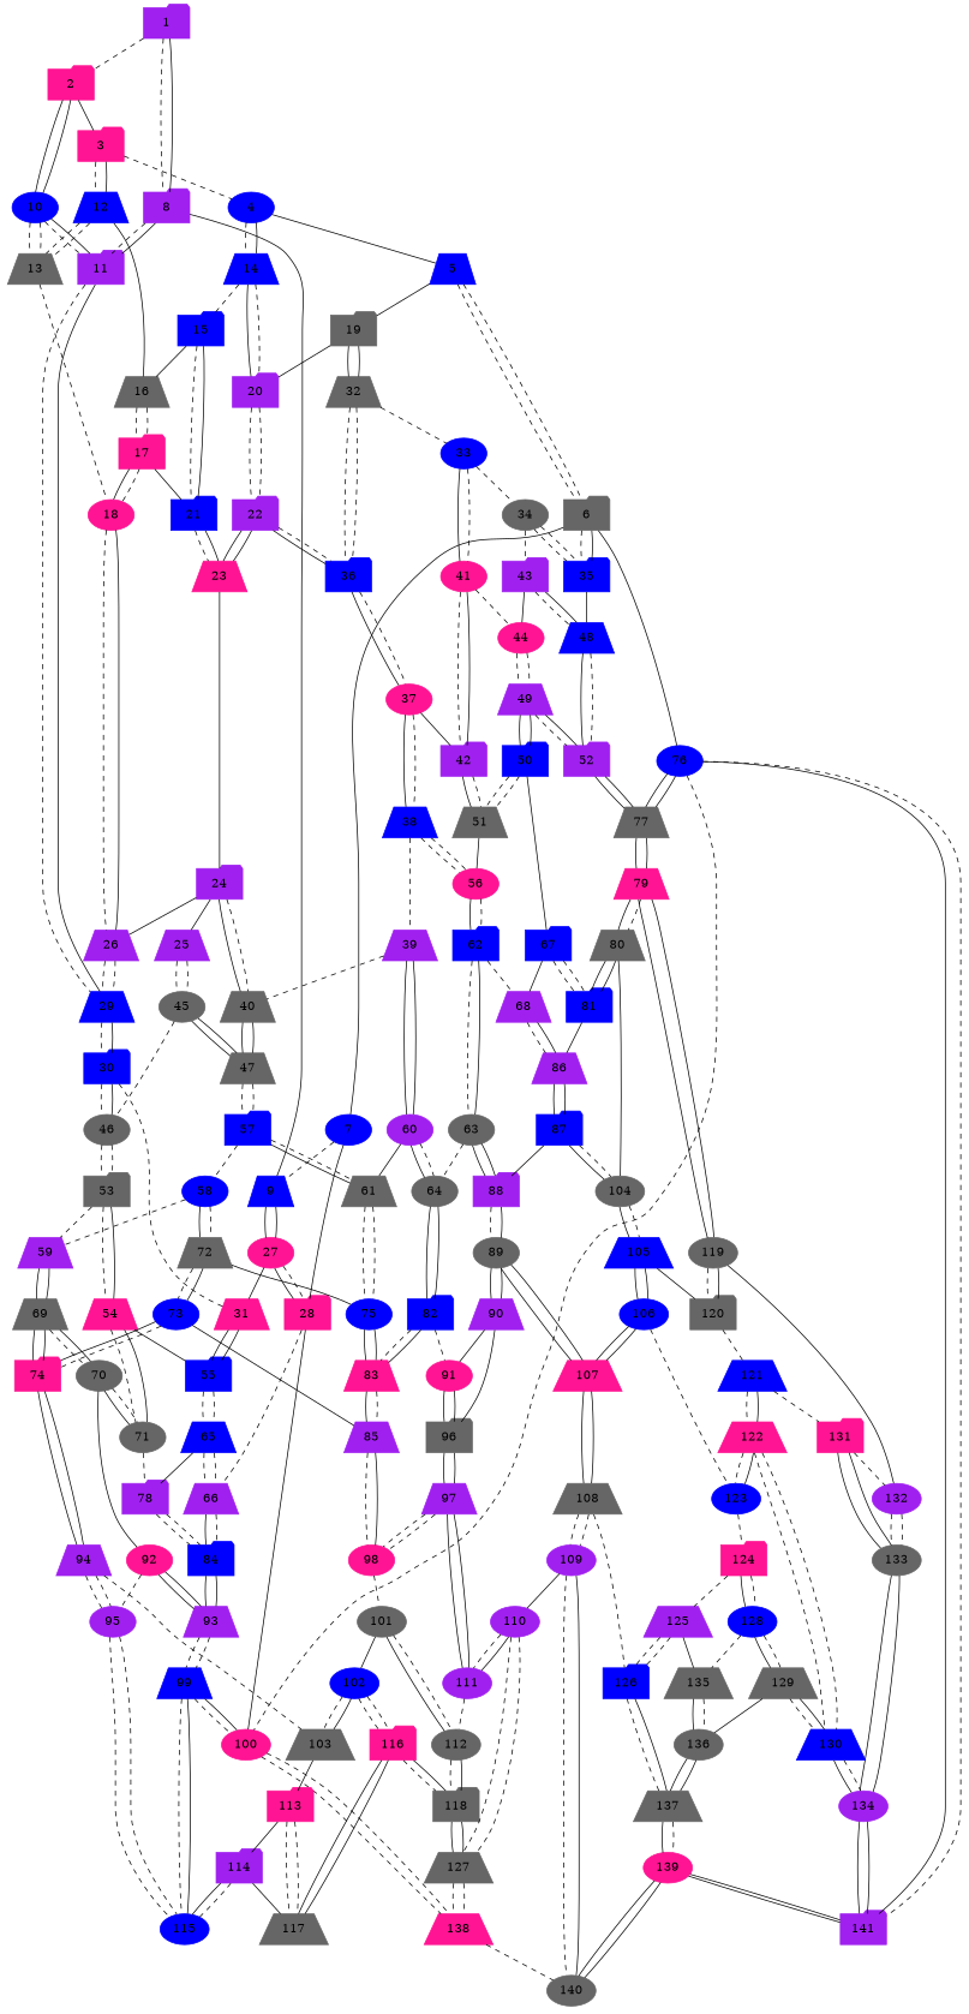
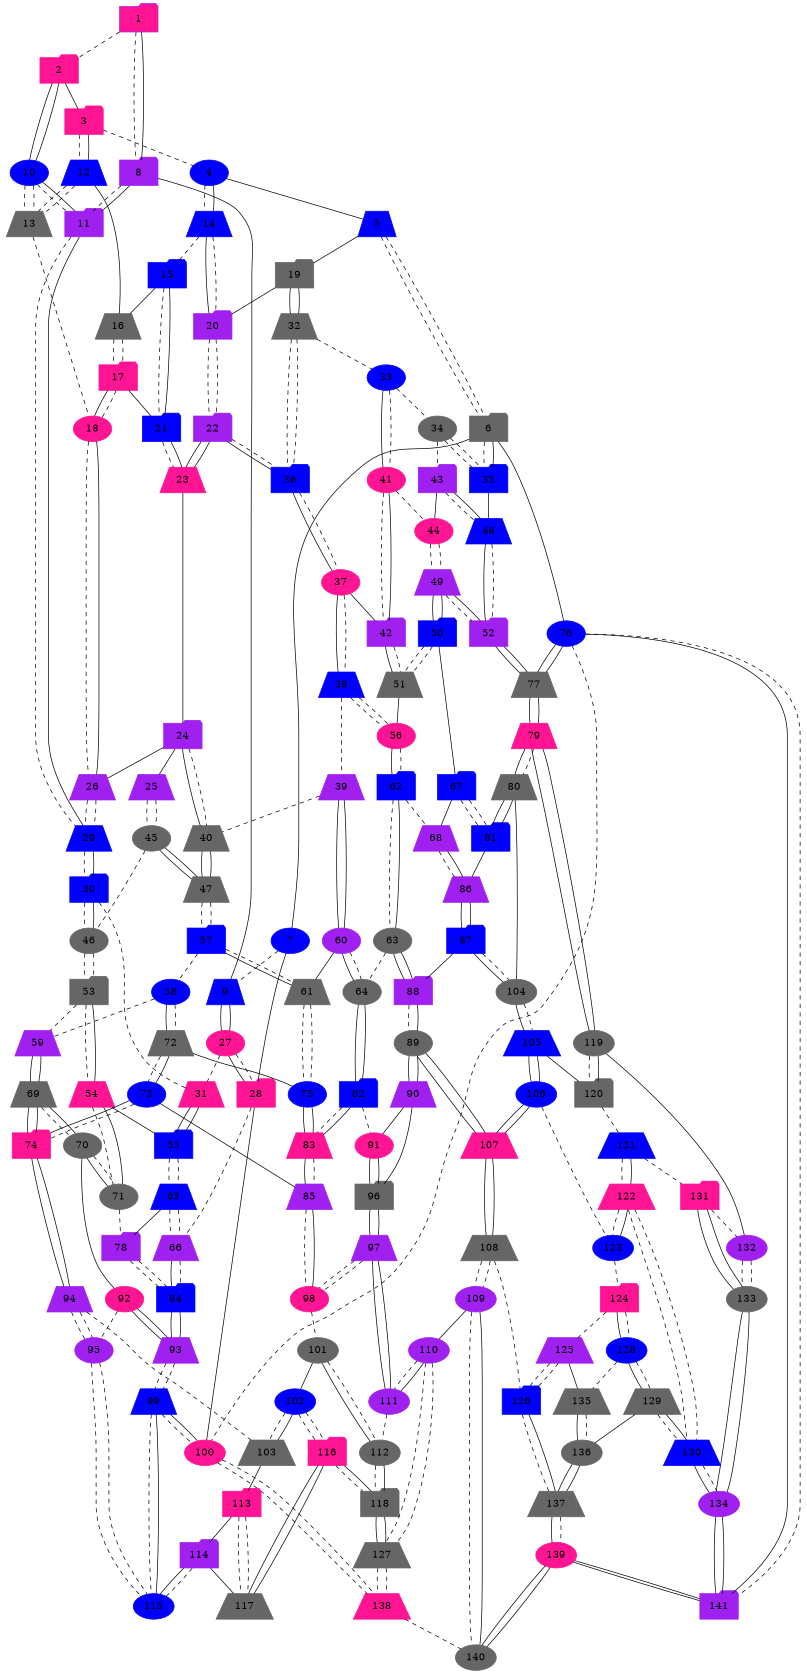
  graph {
    node [color=blue shape=trapezium style=filled]
    edge [style=solid]
-   1 [color=purple shape=folder]
+   1 [color=purple shape=folder fillcolor=deeppink]
    2 [color=deeppink shape=folder]
    8 [color=purple shape=folder]
    3 [color=deeppink shape=folder]
    10 [shape=ellipse]
    9
    11 [color=purple shape=folder]
    4 [shape=ellipse]
    12
    13 [color=gray40]
    5
    14
    16 [color=gray40]
    6 [color=gray40 shape=folder]
    19 [color=gray40 shape=folder]
    15 [shape=folder]
    20 [color=purple shape=folder]
    7 [shape=ellipse]
    35 [shape=folder]
    76 [shape=ellipse]
    32 [color=gray40]
    28 [color=deeppink shape=folder]
    48
    100 [color=deeppink shape=ellipse]
    77 [color=gray40]
    141 [color=purple shape=folder]
    27 [color=deeppink shape=ellipse]
    66 [color=purple]
    29
    31 [color=deeppink]
    18 [color=deeppink shape=ellipse]
    30 [shape=folder]
    17 [color=deeppink shape=folder]
    26 [color=purple]
    21 [shape=folder]
    22 [color=purple shape=folder]
    23 [color=deeppink]
    36 [shape=folder]
    33 [shape=ellipse]
    24 [color=purple shape=folder]
    37 [color=deeppink shape=ellipse]
    25 [color=purple]
    40 [color=gray40]
    45 [color=gray40 shape=ellipse]
    47 [color=gray40]
    46 [color=gray40 shape=ellipse]
    55 [shape=folder]
    84 [shape=folder]
    138 [color=deeppink]
    53 [color=gray40 shape=folder]
    65
    34 [color=gray40 shape=ellipse]
    41 [color=deeppink shape=ellipse]
    43 [color=purple shape=folder]
    42 [color=purple shape=folder]
    44 [color=deeppink shape=ellipse]
    52 [color=purple shape=folder]
    38
    39 [color=purple]
    56 [color=deeppink shape=ellipse]
    51 [color=gray40]
    60 [color=purple shape=ellipse]
    62 [shape=folder]
    61 [color=gray40]
    64 [color=gray40 shape=ellipse]
    57 [shape=folder]
    49 [color=purple]
    50 [shape=folder]
    54 [color=deeppink]
    59 [color=purple]
    58 [shape=ellipse]
    67 [shape=folder]
    68 [color=purple]
    81 [shape=folder]
    79 [color=deeppink]
    71 [color=gray40 shape=ellipse]
    69 [color=gray40]
    78 [color=purple shape=folder]
    63 [color=gray40 shape=ellipse]
    72 [color=gray40]
    75 [shape=ellipse]
    73 [shape=ellipse]
    70 [color=gray40 shape=ellipse]
    74 [color=deeppink shape=folder]
    82 [shape=folder]
    83 [color=deeppink]
    88 [color=purple shape=folder]
    86 [color=purple]
    89 [color=gray40 shape=ellipse]
    91 [color=deeppink shape=ellipse]
    93 [color=purple]
    87 [shape=folder]
    92 [color=deeppink shape=ellipse]
    94 [color=purple]
    95 [color=purple shape=ellipse]
    85 [color=purple]
    98 [color=deeppink shape=ellipse]
    103 [color=gray40]
    80 [color=gray40]
    119 [color=gray40 shape=ellipse]
    104 [color=gray40 shape=ellipse]
    120 [color=gray40 shape=folder]
    132 [color=purple shape=ellipse]
    105
    96 [color=gray40 shape=folder]
    99
    101 [color=gray40 shape=ellipse]
    90 [color=purple]
    107 [color=deeppink]
    108 [color=gray40]
    97 [color=purple]
    115 [shape=ellipse]
    113 [color=deeppink shape=folder]
    111 [color=purple shape=ellipse]
    112 [color=gray40 shape=ellipse]
    102 [shape=ellipse]
    140 [color=gray40 shape=ellipse]
    116 [color=deeppink shape=folder]
    118 [color=gray40 shape=folder]
    117 [color=gray40]
    114 [color=purple shape=folder]
    106 [shape=ellipse]
    123 [shape=ellipse]
    121
    124 [color=deeppink shape=folder]
    109 [color=purple shape=ellipse]
    126 [shape=folder]
    110 [color=purple shape=ellipse]
    137 [color=gray40]
    127 [color=gray40]
    133 [color=gray40 shape=ellipse]
    122 [color=deeppink]
    131 [color=deeppink shape=folder]
    130
    134 [color=purple shape=ellipse]
    125 [color=purple]
    128 [shape=ellipse]
    135 [color=gray40]
    129 [color=gray40]
    136 [color=gray40 shape=ellipse]
    139 [color=deeppink shape=ellipse]
    1 -- 2 [style=dashed]
    1 -- 8 [style=dashed]
    1 -- 8
    2 -- 3
    2 -- 10
    2 -- 10
    8 -- 9
    8 -- 11 [style=dashed]
    8 -- 11
    3 -- 4 [style=dashed]
    3 -- 12 [style=dashed]
    3 -- 12
    10 -- 11 [style=dashed]
    10 -- 11
    10 -- 13 [style=dashed]
    10 -- 13 [style=dashed]
    9 -- 27
    9 -- 27
    11 -- 29 [style=dashed]
    11 -- 29
    4 -- 5
    4 -- 14 [style=dashed]
    4 -- 14
    12 -- 13 [style=dashed]
    12 -- 13 [style=dashed]
    12 -- 16
    13 -- 18 [style=dashed]
    5 -- 6 [style=dashed]
    5 -- 6 [style=dashed]
    5 -- 19
    14 -- 15 [style=dashed]
    14 -- 20
    14 -- 20 [style=dashed]
    16 -- 17 [style=dashed]
    16 -- 17 [style=dashed]
    6 -- 7
    6 -- 35 [style=dashed]
    6 -- 35
    6 -- 76
    19 -- 20
    19 -- 32
    19 -- 32
    15 -- 16
    15 -- 21 [style=dashed]
    15 -- 21
    20 -- 22 [style=dashed]
    20 -- 22 [style=dashed]
    7 -- 9 [style=dashed]
    7 -- 28
    35 -- 48
    76 -- 100 [style=dashed]
    76 -- 77
    76 -- 77
    76 -- 141
    76 -- 141 [style=dashed]
    32 -- 36 [style=dashed]
    32 -- 36 [style=dashed]
    32 -- 33 [style=dashed]
    28 -- 100
    28 -- 66 [style=dashed]
    48 -- 52
    48 -- 52 [style=dashed]
    100 -- 138 [style=dashed]
    100 -- 138 [style=dashed]
    77 -- 79
    77 -- 79
    27 -- 28
    27 -- 28 [style=dashed]
-   27 -- 31
+   27 -- 31 [style=dashed]
    66 -- 84
    66 -- 84 [style=dashed]
    29 -- 30 [style=dashed]
    29 -- 30
    31 -- 55
    31 -- 55
    18 -- 26 [style=dashed]
    18 -- 26
    30 -- 31 [style=dashed]
    30 -- 46 [style=dashed]
    30 -- 46
    17 -- 18
    17 -- 18 [style=dashed]
    17 -- 21
    26 -- 29 [style=dashed]
    26 -- 29 [style=dashed]
    21 -- 23 [style=dashed]
    21 -- 23
    22 -- 23
    22 -- 23
    22 -- 36
    22 -- 36 [style=dashed]
    23 -- 24
    36 -- 37
    36 -- 37 [style=dashed]
    33 -- 34 [style=dashed]
    33 -- 41
    33 -- 41 [style=dashed]
    24 -- 26
    24 -- 25
    24 -- 40
    24 -- 40 [style=dashed]
    37 -- 42
    37 -- 38
    37 -- 38 [style=dashed]
    25 -- 45 [style=dashed]
    25 -- 45 [style=dashed]
    40 -- 47
    40 -- 47
    45 -- 47
    45 -- 47
    45 -- 46 [style=dashed]
    47 -- 57 [style=dashed]
    47 -- 57 [style=dashed]
    46 -- 53 [style=dashed]
    46 -- 53 [style=dashed]
    55 -- 65 [style=dashed]
    55 -- 65 [style=dashed]
    84 -- 93
    84 -- 93
    138 -- 140 [style=dashed]
    53 -- 54 [style=dashed]
    53 -- 54
    53 -- 59 [style=dashed]
    65 -- 66 [style=dashed]
    65 -- 66 [style=dashed]
    65 -- 78
    34 -- 35 [style=dashed]
    34 -- 35 [style=dashed]
    34 -- 43 [style=dashed]
    41 -- 42 [style=dashed]
    41 -- 42
    41 -- 44 [style=dashed]
    43 -- 48 [style=dashed]
    43 -- 48
    43 -- 44
    42 -- 51
    42 -- 51 [style=dashed]
    44 -- 49 [style=dashed]
    44 -- 49 [style=dashed]
    52 -- 77
    52 -- 77
    38 -- 39 [style=dashed]
    38 -- 56 [style=dashed]
    38 -- 56 [style=dashed]
    39 -- 40 [style=dashed]
    39 -- 60
    39 -- 60
    56 -- 62
    56 -- 62 [style=dashed]
    51 -- 56
    60 -- 61
    60 -- 64
    60 -- 64 [style=dashed]
    62 -- 68 [style=dashed]
    62 -- 63 [style=dashed]
    62 -- 63
    61 -- 75 [style=dashed]
    61 -- 75 [style=dashed]
    64 -- 82
    64 -- 82
    57 -- 61
    57 -- 61 [style=dashed]
    57 -- 58 [style=dashed]
    49 -- 52 [style=dashed]
    49 -- 52
    49 -- 50
    49 -- 50
    50 -- 51 [style=dashed]
    50 -- 51 [style=dashed]
    50 -- 67
    54 -- 55
    54 -- 71 [style=dashed]
    54 -- 71
    59 -- 69
    59 -- 69
    58 -- 59 [style=dashed]
    58 -- 72
    58 -- 72 [style=dashed]
    67 -- 68
    67 -- 81 [style=dashed]
    67 -- 81 [style=dashed]
    68 -- 86 [style=dashed]
    68 -- 86
    81 -- 86
    79 -- 80
    79 -- 80 [style=dashed]
    79 -- 119
    79 -- 119
    71 -- 78 [style=dashed]
    69 -- 70 [style=dashed]
    69 -- 70
    69 -- 74
    69 -- 74
    78 -- 84 [style=dashed]
    78 -- 84 [style=dashed]
    63 -- 64 [style=dashed]
    63 -- 88
    63 -- 88
    72 -- 75
    72 -- 73 [style=dashed]
    72 -- 73
    75 -- 83
    75 -- 83
    73 -- 74
    73 -- 74 [style=dashed]
    73 -- 85
    70 -- 71
    70 -- 71 [style=dashed]
    70 -- 92
    74 -- 94
    74 -- 94
    82 -- 83 [style=dashed]
    82 -- 83
    82 -- 91 [style=dashed]
    83 -- 85
    83 -- 85 [style=dashed]
    88 -- 89 [style=dashed]
    88 -- 89
    86 -- 87
    86 -- 87
    89 -- 90
    89 -- 90
    89 -- 107
    89 -- 107
    91 -- 96
    91 -- 96
    93 -- 99 [style=dashed]
    93 -- 99 [style=dashed]
    87 -- 88
    87 -- 104
    87 -- 104 [style=dashed]
    92 -- 93
    92 -- 93
    92 -- 95 [style=dashed]
    94 -- 95 [style=dashed]
    94 -- 95 [style=dashed]
    94 -- 103 [style=dashed]
    95 -- 115 [style=dashed]
    95 -- 115 [style=dashed]
    85 -- 98 [style=dashed]
    85 -- 98
    98 -- 101 [style=dashed]
    103 -- 113
    80 -- 81
    80 -- 81
    80 -- 104
    119 -- 120 [style=dashed]
    119 -- 120
    119 -- 132
    104 -- 105
    104 -- 105 [style=dashed]
    120 -- 121 [style=dashed]
    132 -- 133 [style=dashed]
    132 -- 133 [style=dashed]
    105 -- 120
    105 -- 106
    105 -- 106
    96 -- 97
    96 -- 97
    99 -- 100 [style=dashed]
    99 -- 100
    99 -- 115 [style=dashed]
    99 -- 115
    101 -- 112
    101 -- 112 [style=dashed]
    101 -- 102
    90 -- 91
    90 -- 96
    107 -- 108
    107 -- 108
    108 -- 109 [style=dashed]
    108 -- 109 [style=dashed]
    108 -- 126 [style=dashed]
    97 -- 98 [style=dashed]
    97 -- 98 [style=dashed]
    97 -- 111
    97 -- 111
    113 -- 117 [style=dashed]
    113 -- 117 [style=dashed]
    113 -- 114
    111 -- 112 [style=dashed]
    112 -- 118 [style=dashed]
    112 -- 118
    102 -- 103 [style=dashed]
    102 -- 103
    102 -- 116 [style=dashed]
    102 -- 116 [style=dashed]
    116 -- 118 [style=dashed]
    116 -- 118
    116 -- 117
    116 -- 117
    118 -- 127
    118 -- 127
    114 -- 115
    114 -- 115 [style=dashed]
    114 -- 117
    106 -- 107
    106 -- 107
    106 -- 123 [style=dashed]
    123 -- 124 [style=dashed]
    121 -- 122 [style=dashed]
    121 -- 122
    121 -- 131 [style=dashed]
    124 -- 125 [style=dashed]
    124 -- 128
    124 -- 128 [style=dashed]
    109 -- 140 [style=dashed]
    109 -- 140
    109 -- 110
    126 -- 137 [style=dashed]
    126 -- 137
    110 -- 111 [style=dashed]
    110 -- 111
    110 -- 127 [style=dashed]
    110 -- 127 [style=dashed]
    137 -- 139
    137 -- 139 [style=dashed]
    127 -- 138 [style=dashed]
    127 -- 138 [style=dashed]
    133 -- 134
    133 -- 134
    122 -- 123 [style=dashed]
    122 -- 123
    122 -- 130 [style=dashed]
    122 -- 130 [style=dashed]
    131 -- 132 [style=dashed]
    131 -- 133
    131 -- 133
    130 -- 134
    130 -- 134 [style=dashed]
    134 -- 141
    134 -- 141
    125 -- 126 [style=dashed]
    125 -- 126 [style=dashed]
    125 -- 135
    128 -- 135 [style=dashed]
    128 -- 129
    128 -- 129 [style=dashed]
    135 -- 136
    135 -- 136 [style=dashed]
    129 -- 130 [style=dashed]
    129 -- 130
    129 -- 136
    136 -- 137
    136 -- 137
    139 -- 141
    139 -- 141
    139 -- 140
    139 -- 140
  }
